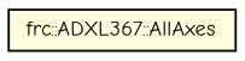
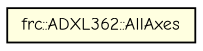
  digraph {
    rankdir=LR
    fontname="Comic Neue"
-   n1 [color=black fillcolor=lightyellow fontname="Comic Neue" fontsize=10 height=0.2 label="frc::ADXL367::AllAxes" shape=record style=filled width=0.4]
+   n1 [color=black fillcolor=lightyellow fontname="Comic Neue" fontsize=10 height=0.2 label="frc::ADXL362::AllAxes" shape=record style=filled width=0.4]
  }
